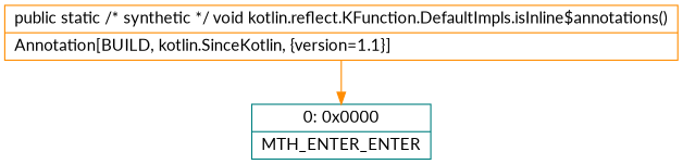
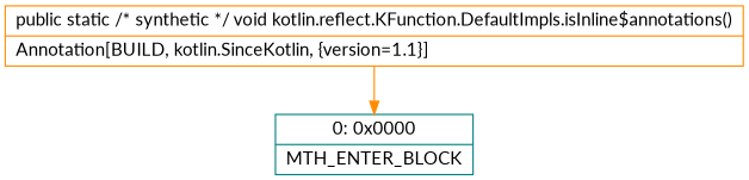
  digraph {
    fontname=Lato
    node [shape=record fontname=Lato]
-   n1 [color=teal label="{0\:\ 0x0000|MTH_ENTER_ENTER\l}"]
+   n1 [color=teal label="{0\:\ 0x0000|MTH_ENTER_BLOCK\l}"]
    n2 [label="{public static \/* synthetic *\/ void kotlin.reflect.KFunction.DefaultImpls.isInline$annotations()  | Annotation[BUILD, kotlin.SinceKotlin, \{version=1.1\}]\l}" color=darkorange]
    subgraph cluster_1 {
      label="R(0)"
    }
    n2 -> n1 [color=darkorange fontname=Lato]
  }
